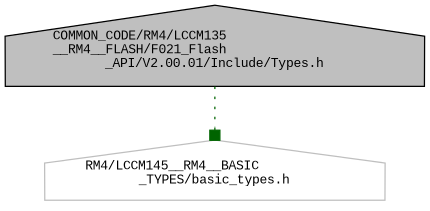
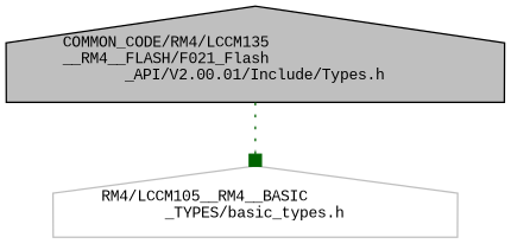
  digraph {
    fontname="Liberation Mono"
    node [fontname="Liberation Mono" fontsize=10 shape=house style=filled]
    n1 [color=black fillcolor=grey75 fontcolor=black height=0.2 label="COMMON_CODE/RM4/LCCM135\l__RM4__FLASH/F021_Flash\l_API/V2.00.01/Include/Types.h" width=0.4]
-   n2 [color=grey75 fillcolor=white height=0.2 label="RM4/LCCM145__RM4__BASIC\l_TYPES/basic_types.h" width=0.4]
+   n2 [color=grey75 fillcolor=white height=0.2 label="RM4/LCCM105__RM4__BASIC\l_TYPES/basic_types.h" width=0.4]
    n1 -> n2 [color=darkgreen fontname="Liberation Mono" fontsize=10 labelfontname=Helvetica labelfontsize=10 style=dotted arrowhead=box]
  }
